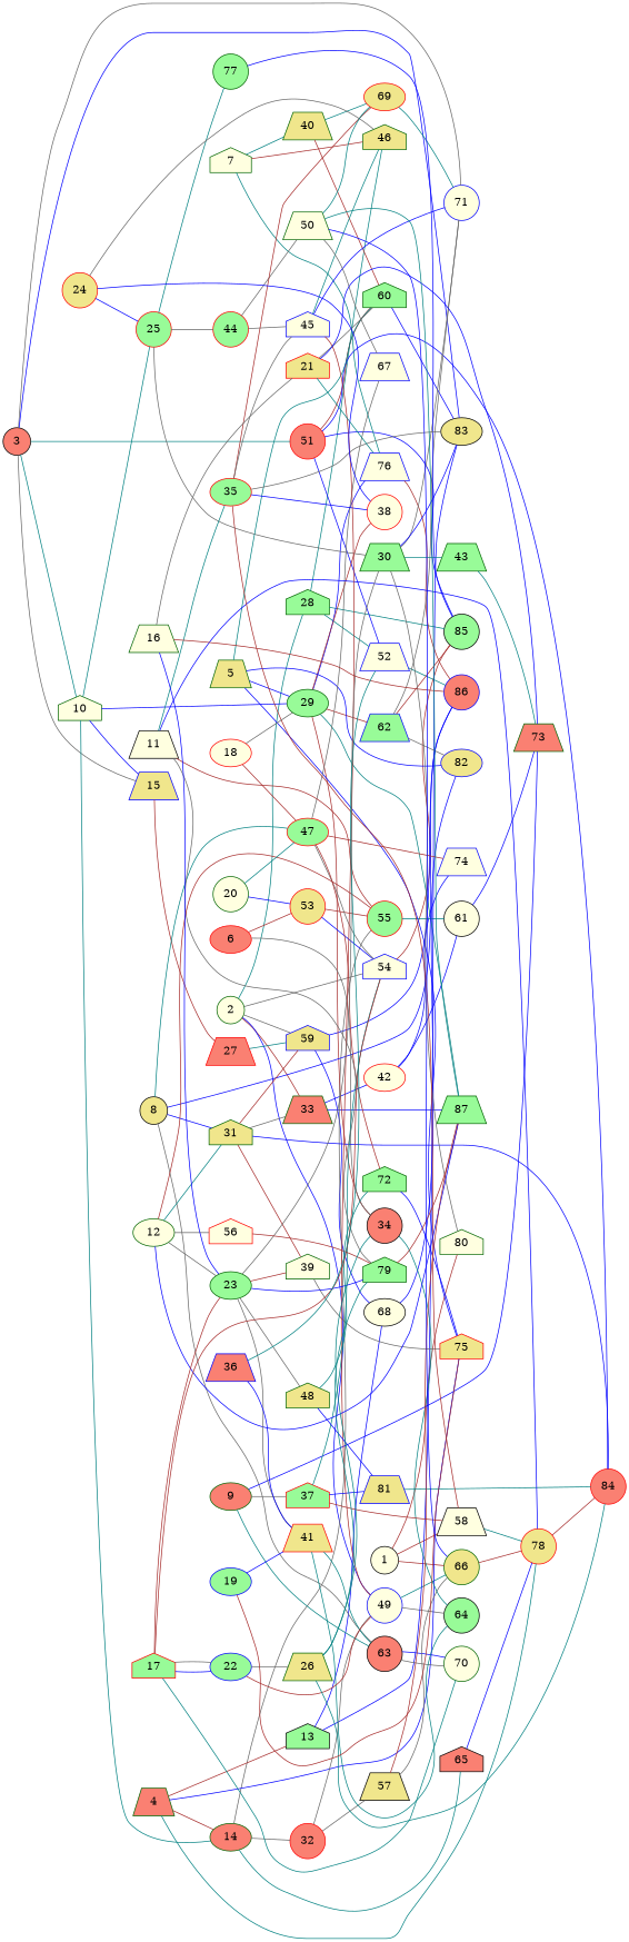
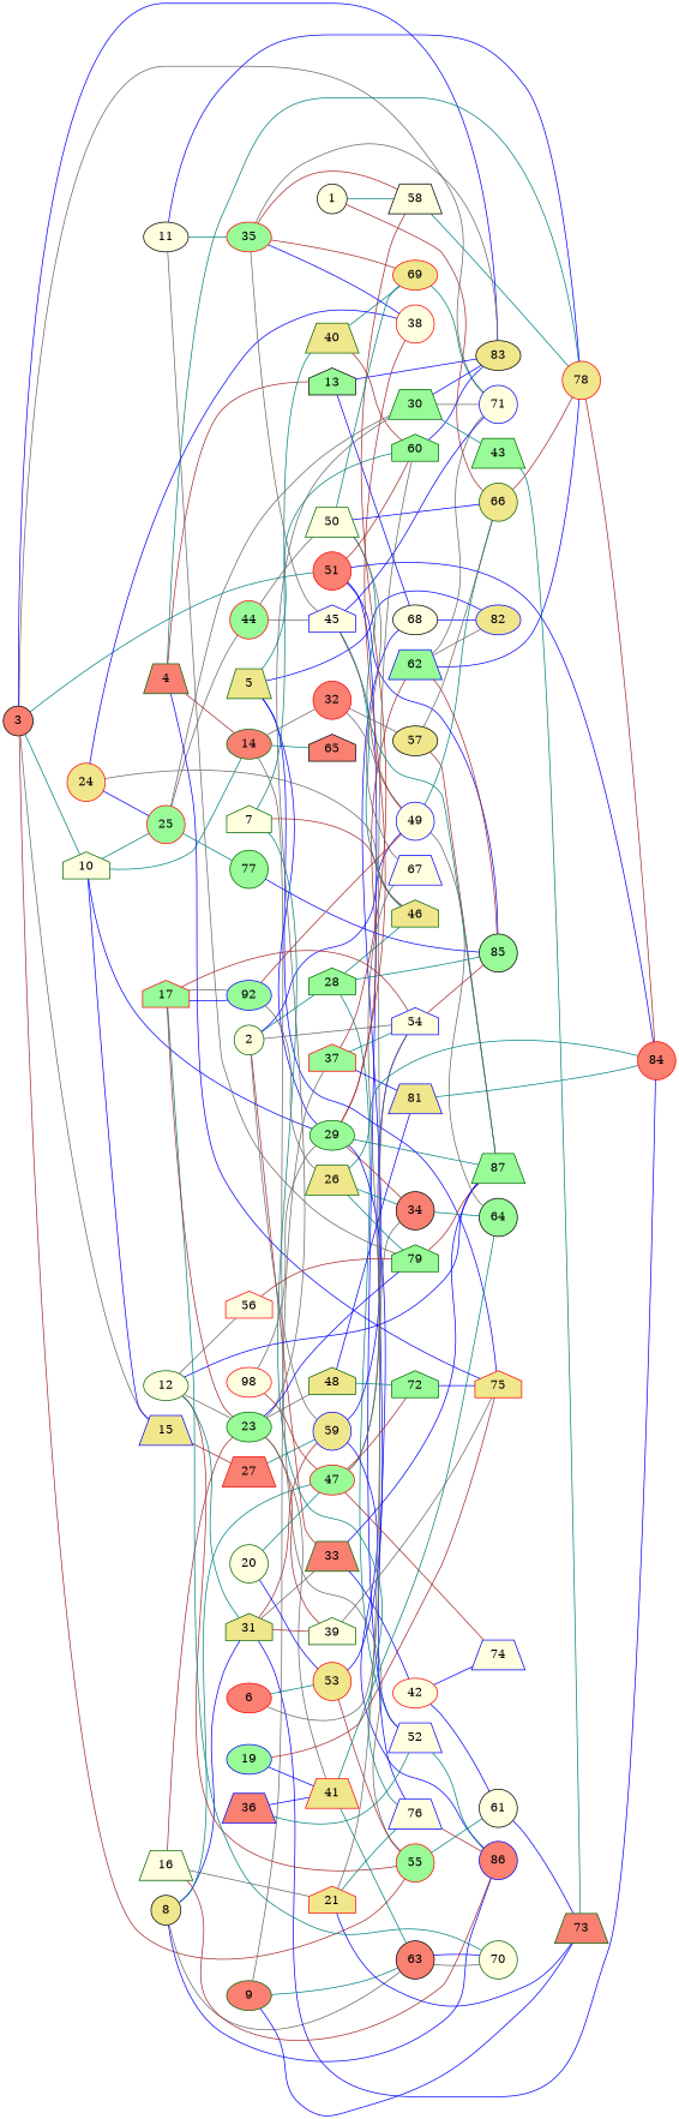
  graph {
    rankdir=LR
    node [color=darkgreen fillcolor=lightyellow shape=circle style=filled]
    edge [color=blue]
    1 [color=black]
    58 [color=black shape=trapezium]
    66 [fillcolor=khaki]
-   80 [shape=house]
    78 [color=red fillcolor=khaki]
    28 [fillcolor=palegreen shape=house]
    2
    33 [fillcolor=salmon shape=trapezium]
    49 [color=blue]
    54 [color=blue shape=house]
-   59 [color=blue fillcolor=khaki shape=house]
+   59 [color=blue fillcolor=khaki]
    46 [fillcolor=khaki shape=house]
    52 [color=blue shape=trapezium]
    85 [color=black fillcolor=palegreen]
    87 [fillcolor=palegreen shape=trapezium]
    42 [color=red shape=ellipse]
    64 [color=black fillcolor=palegreen]
    86 [color=blue fillcolor=salmon]
    68 [color=black shape=ellipse]
    3 [color=black fillcolor=salmon]
    10 [shape=house]
    15 [color=blue fillcolor=khaki shape=trapezium]
    51 [color=red fillcolor=salmon]
    55 [color=red fillcolor=palegreen]
    71 [color=blue]
    83 [color=black fillcolor=khaki shape=ellipse]
    14 [fillcolor=salmon shape=ellipse]
    29 [fillcolor=palegreen shape=ellipse]
    25 [color=red fillcolor=palegreen]
    27 [color=red fillcolor=salmon shape=trapezium]
    60 [fillcolor=palegreen shape=house]
    84 [color=red fillcolor=salmon]
    61 [color=black]
    4 [fillcolor=salmon shape=trapezium]
    13 [color=black fillcolor=palegreen shape=house]
    75 [color=red fillcolor=khaki shape=house]
    32 [color=red fillcolor=salmon]
    65 [color=black fillcolor=salmon shape=house]
    5 [fillcolor=khaki shape=trapezium]
    82 [color=blue fillcolor=khaki shape=ellipse]
    34 [color=black fillcolor=salmon]
    76 [color=blue shape=trapezium]
    38 [color=red]
    62 [color=blue fillcolor=palegreen shape=trapezium]
    6 [color=red fillcolor=salmon shape=ellipse]
    53 [color=red fillcolor=khaki]
    7 [shape=house]
    40 [fillcolor=khaki shape=trapezium]
    69 [color=red fillcolor=khaki shape=ellipse]
    8 [color=black fillcolor=khaki]
    31 [fillcolor=khaki shape=house]
    47 [color=red fillcolor=palegreen shape=ellipse]
    63 [color=black fillcolor=salmon]
    39 [shape=house]
    74 [color=blue shape=trapezium]
    67 [color=blue shape=trapezium]
    72 [fillcolor=palegreen shape=house]
    70
    9 [fillcolor=salmon shape=ellipse]
    37 [color=red fillcolor=palegreen shape=house]
    73 [fillcolor=salmon shape=trapezium]
    81 [color=blue fillcolor=khaki shape=trapezium]
    30 [fillcolor=palegreen shape=trapezium]
    44 [color=red fillcolor=palegreen]
    77 [fillcolor=palegreen]
-   11 [color=black shape=trapezium]
+   11 [color=black shape=ellipse]
    35 [color=red fillcolor=palegreen shape=ellipse]
    79 [fillcolor=palegreen shape=house]
    45 [color=blue shape=house]
    12 [shape=ellipse]
    23 [fillcolor=palegreen shape=ellipse]
    56 [color=red shape=house]
    41 [color=red fillcolor=khaki shape=trapezium]
    48 [fillcolor=khaki shape=house]
-   57 [color=black fillcolor=khaki shape=trapezium]
+   57 [color=black fillcolor=khaki shape=ellipse]
    16 [shape=trapezium]
    21 [color=red fillcolor=khaki shape=house]
    17 [color=red fillcolor=palegreen shape=house]
-   22 [color=blue fillcolor=palegreen shape=ellipse]
+   22 [color=blue fillcolor=palegreen shape=ellipse label=92]
    26 [fillcolor=khaki shape=trapezium]
-   18 [color=red shape=ellipse]
+   18 [color=red shape=ellipse label=98]
    19 [color=blue fillcolor=palegreen shape=ellipse]
    20
    43 [fillcolor=palegreen shape=trapezium]
    24 [color=red fillcolor=khaki]
    50 [shape=trapezium]
    36 [color=blue fillcolor=salmon shape=trapezium]
-   1 -- 58 [color=brown]
+   1 -- 58 [color=teal]
    1 -- 66 [color=brown]
-   1 -- 80 [color=brown]
    58 -- 78 [color=teal]
    66 -- 78 [color=brown]
    78 -- 84 [color=brown]
    28 -- 46 [color=teal]
    28 -- 52 [color=teal]
    28 -- 85 [color=teal]
    2 -- 28 [color=teal]
    2 -- 33 [color=brown]
    2 -- 49
    2 -- 54 [color=gray40]
    2 -- 59 [color=gray40]
    33 -- 87
    33 -- 42
    49 -- 66 [color=teal]
    49 -- 64 [color=gray40]
    54 -- 85 [color=brown]
    59 -- 86
    59 -- 68
    52 -- 86 [color=teal]
    42 -- 61
    42 -- 74
    68 -- 82
    3 -- 10 [color=teal]
    3 -- 15 [color=gray40]
    3 -- 51 [color=teal]
-   11 -- 55 [color=brown]
+   3 -- 55 [color=brown]
    3 -- 71 [color=gray40]
    3 -- 83
    10 -- 15
    10 -- 14 [color=teal]
    10 -- 29
    10 -- 25 [color=teal]
    15 -- 27 [color=brown]
    51 -- 52
    51 -- 85
    51 -- 60 [color=brown]
    51 -- 84
    55 -- 61 [color=teal]
    14 -- 55 [color=gray40]
    14 -- 32 [color=gray40]
    14 -- 65 [color=teal]
    29 -- 87 [color=teal]
    29 -- 34 [color=brown]
    29 -- 76
    29 -- 38 [color=brown]
    29 -- 62 [color=brown]
    25 -- 30 [color=gray40]
    25 -- 44 [color=gray40]
    25 -- 77 [color=teal]
    27 -- 59 [color=teal]
    60 -- 83
    61 -- 73
    4 -- 78 [color=teal]
    4 -- 14 [color=brown]
    4 -- 13 [color=brown]
    4 -- 75
    13 -- 68
    13 -- 83
    32 -- 49 [color=gray40]
    32 -- 57 [color=gray40]
-   65 -- 78
+   62 -- 78
    5 -- 29
    5 -- 60 [color=teal]
    5 -- 75
    5 -- 82
    34 -- 64 [color=teal]
    76 -- 86 [color=brown]
    62 -- 85 [color=brown]
    62 -- 71 [color=gray40]
    62 -- 82 [color=gray40]
    6 -- 34 [color=gray40]
-   6 -- 53 [color=brown]
+   6 -- 53 [color=teal]
    53 -- 54
    53 -- 55 [color=brown]
    7 -- 46 [color=brown]
    7 -- 76 [color=teal]
    7 -- 40 [color=teal]
    40 -- 60 [color=brown]
    40 -- 69 [color=teal]
    69 -- 71 [color=teal]
    8 -- 86
    8 -- 31
    8 -- 47 [color=teal]
    8 -- 63 [color=gray40]
    31 -- 33 [color=gray40]
    31 -- 59 [color=brown]
    31 -- 84
    31 -- 39 [color=brown]
    47 -- 54 [color=gray40]
    47 -- 74 [color=brown]
    47 -- 67 [color=gray40]
    47 -- 72 [color=brown]
    63 -- 70 [color=gray40]
    63 -- 70
    39 -- 75 [color=gray40]
    72 -- 75
    9 -- 63 [color=teal]
    9 -- 37 [color=gray40]
    9 -- 73
    37 -- 58 [color=brown]
    37 -- 54 [color=teal]
    37 -- 81
    81 -- 84 [color=teal]
-   30 -- 80 [color=gray40]
    30 -- 71 [color=gray40]
    30 -- 83
    30 -- 43 [color=teal]
    44 -- 45 [color=gray40]
    44 -- 50 [color=gray40]
    77 -- 85
    11 -- 78
    11 -- 35 [color=teal]
    11 -- 79 [color=gray40]
    35 -- 58 [color=brown]
    35 -- 83 [color=gray40]
    35 -- 38
    35 -- 69 [color=brown]
    35 -- 45 [color=gray40]
    79 -- 87 [color=brown]
    45 -- 49 [color=brown]
    45 -- 46 [color=teal]
    45 -- 71
    12 -- 87
    12 -- 55 [color=brown]
    12 -- 31 [color=teal]
    12 -- 23 [color=gray40]
    12 -- 56 [color=gray40]
    23 -- 39 [color=brown]
    23 -- 30 [color=gray40]
    23 -- 79
    23 -- 41 [color=gray40]
    23 -- 48 [color=gray40]
    56 -- 79 [color=brown]
    41 -- 64 [color=teal]
    41 -- 63 [color=teal]
    48 -- 72 [color=teal]
    48 -- 81
    57 -- 66 [color=gray40]
    57 -- 87 [color=brown]
    16 -- 86 [color=brown]
-   16 -- 23
+   16 -- 23 [color=brown]
    16 -- 21 [color=gray40]
    21 -- 60 [color=gray40]
    21 -- 76 [color=teal]
    21 -- 73
    17 -- 54 [color=brown]
    17 -- 70 [color=teal]
    17 -- 23 [color=brown]
    17 -- 22
    17 -- 22 [color=gray40]
    22 -- 49 [color=brown]
    22 -- 26 [color=gray40]
    26 -- 84 [color=teal]
    26 -- 34 [color=teal]
    26 -- 79 [color=teal]
    18 -- 29 [color=gray40]
    18 -- 47 [color=brown]
    19 -- 75 [color=brown]
    19 -- 41
    20 -- 53
    20 -- 47 [color=teal]
    43 -- 73 [color=teal]
    24 -- 46 [color=gray40]
    24 -- 25
    24 -- 38
    50 -- 66
    50 -- 87 [color=teal]
    50 -- 69 [color=teal]
    50 -- 67 [color=gray40]
    36 -- 52 [color=teal]
    36 -- 41
  }
